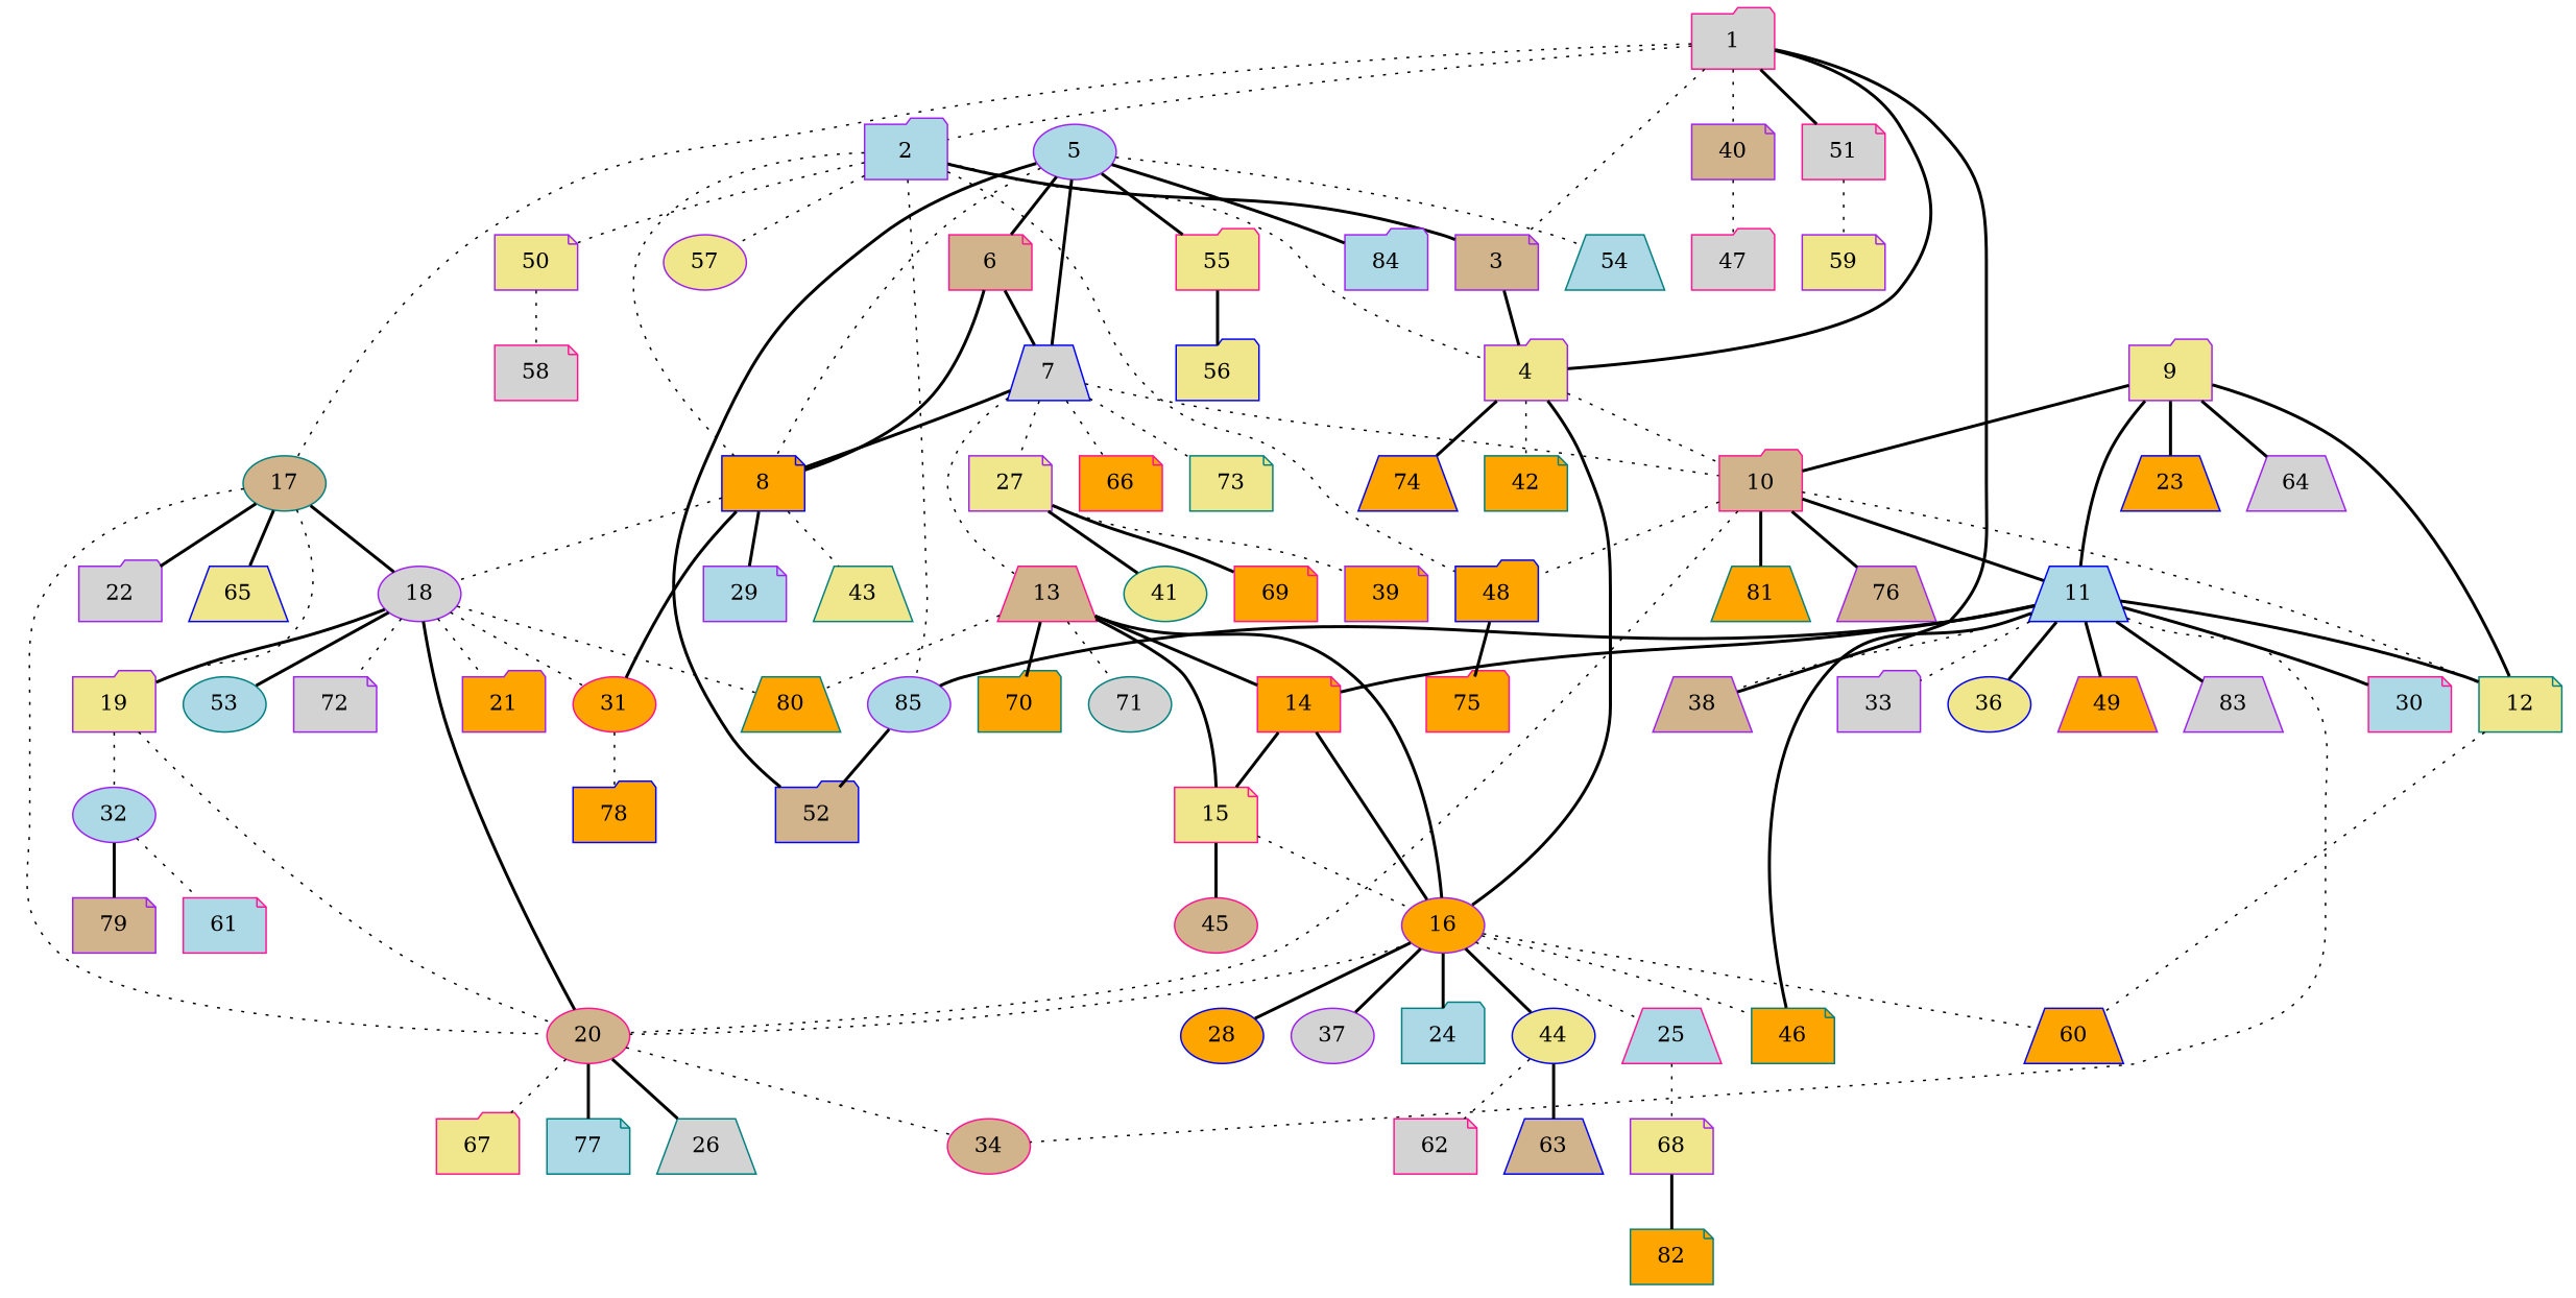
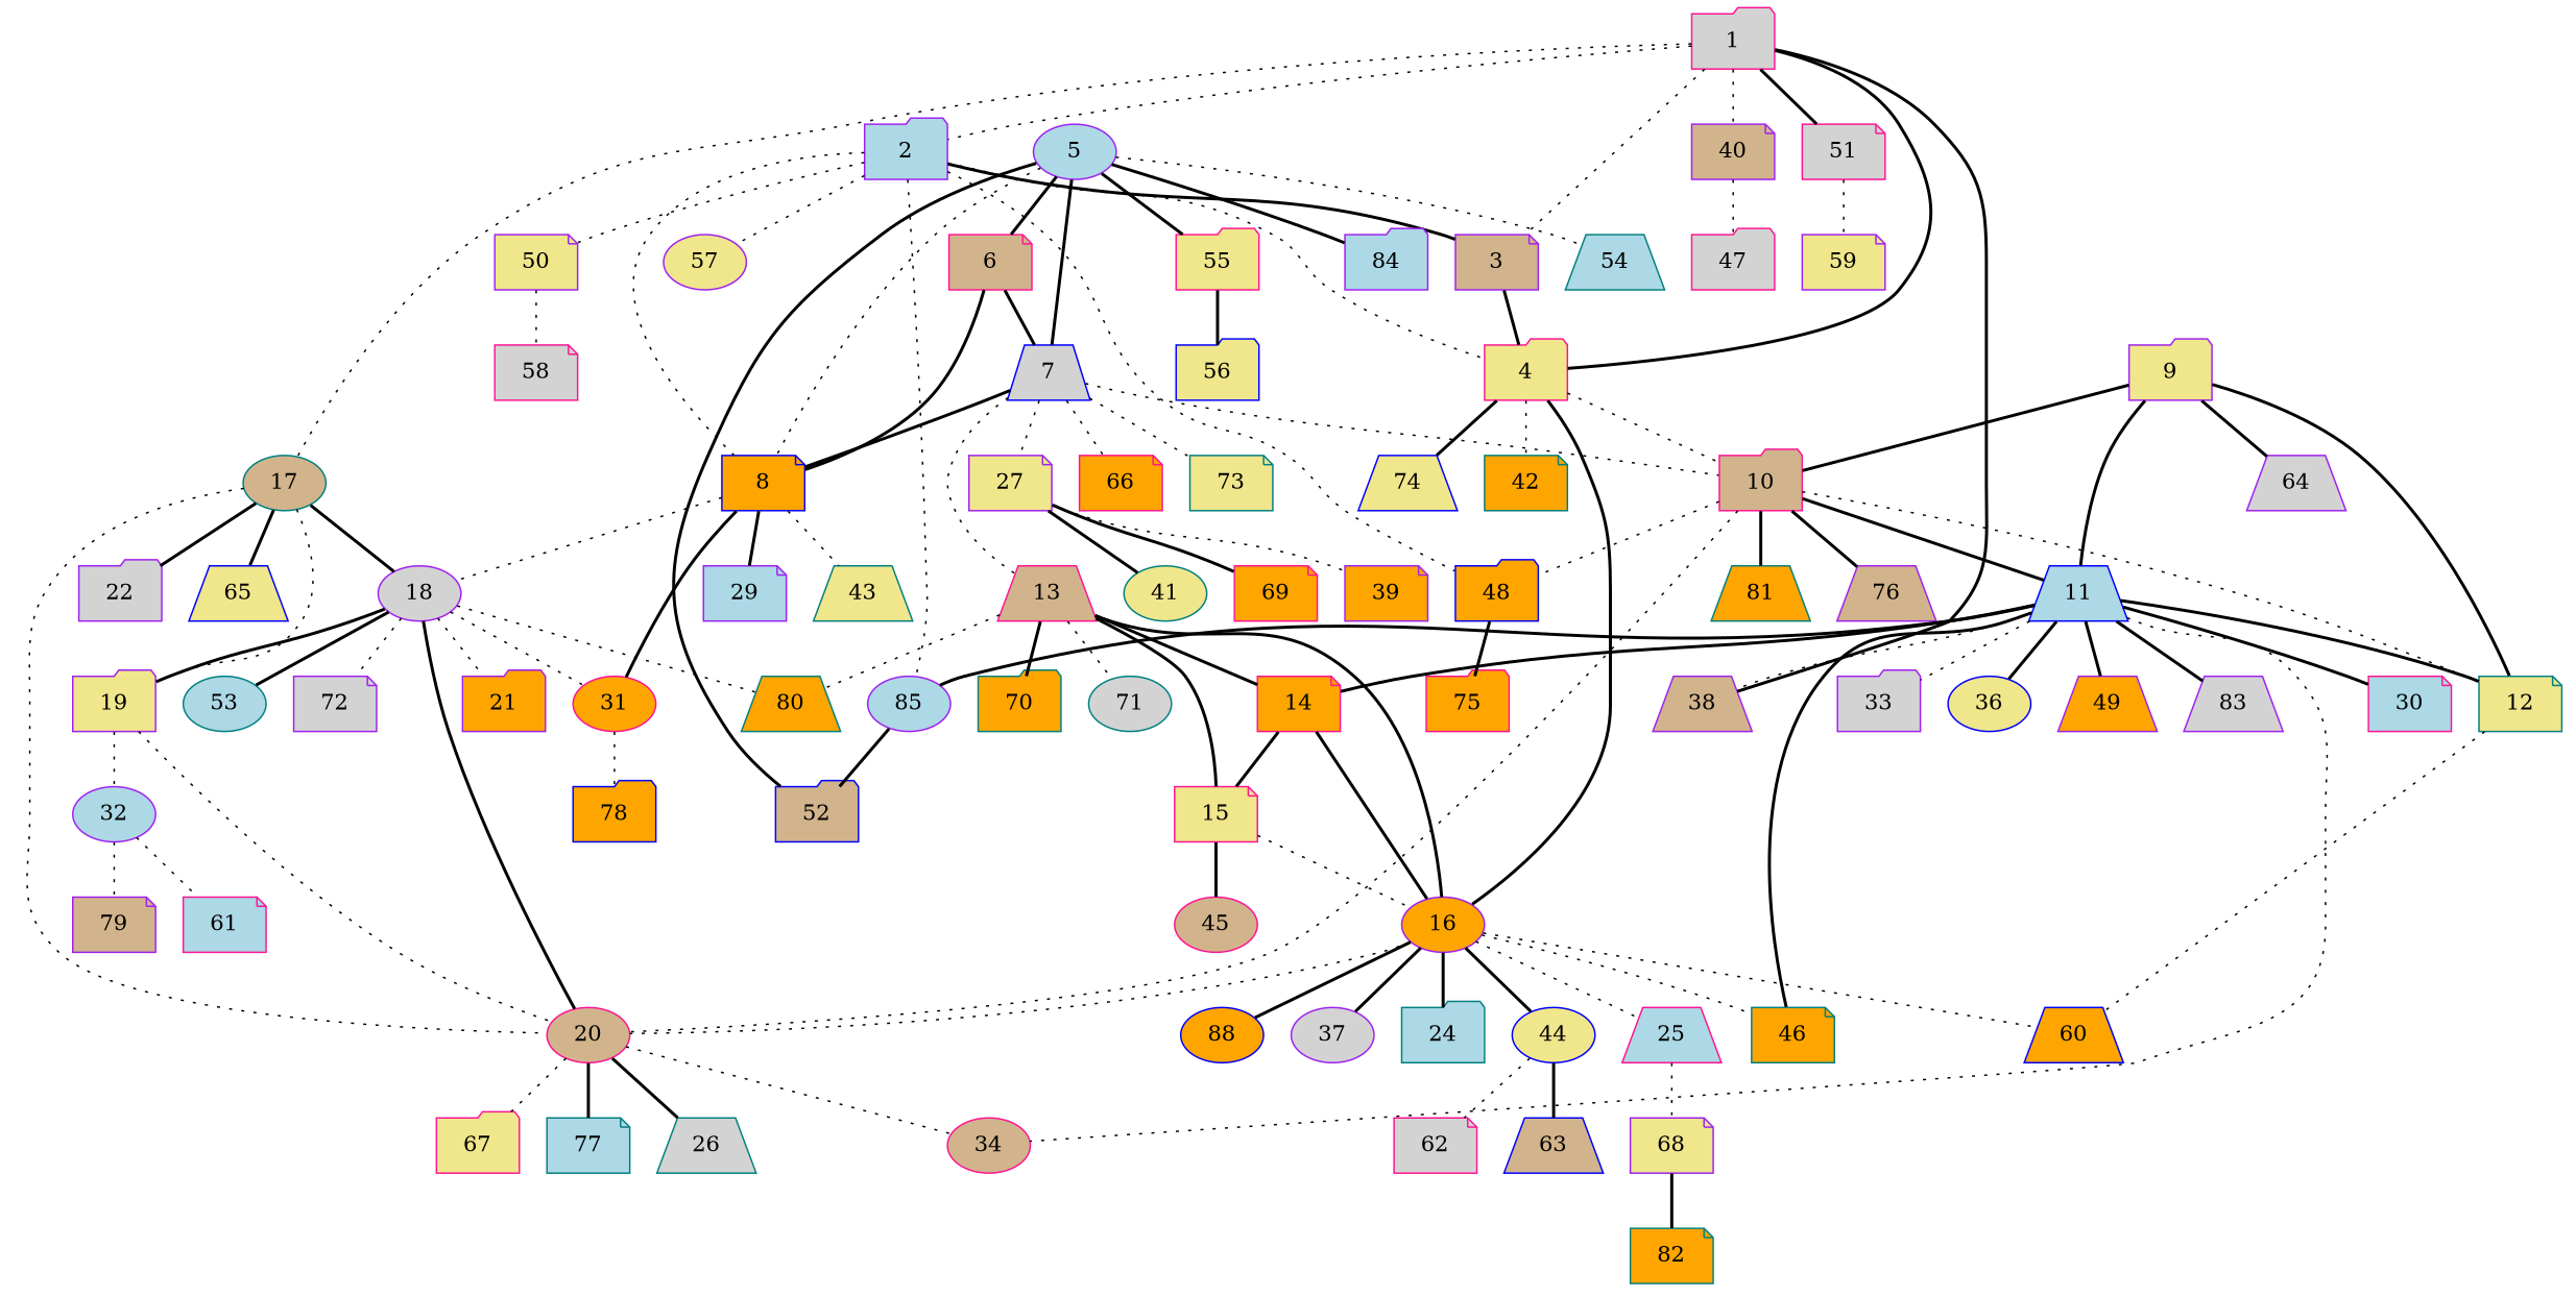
  graph {
    node [color=purple fillcolor=orange shape=note style=filled]
    edge [style=bold]
    1 [color=deeppink fillcolor=lightgrey shape=folder]
    2 [fillcolor=lightblue shape=folder]
    3 [fillcolor=tan]
-   4 [fillcolor=khaki shape=folder]
+   4 [color=deeppink fillcolor=khaki shape=folder]
    17 [color=teal fillcolor=tan shape=ellipse]
    38 [fillcolor=tan shape=trapezium]
    40 [fillcolor=tan]
    51 [color=deeppink fillcolor=lightgrey]
    8 [color=blue]
    n10 [fillcolor=lightblue label=85 shape=ellipse]
    48 [color=blue shape=folder]
    50 [fillcolor=khaki]
    57 [fillcolor=khaki shape=ellipse]
    10 [color=deeppink fillcolor=tan shape=folder]
    16 [shape=ellipse]
    42 [color=teal]
-   74 [color=blue shape=trapezium]
+   74 [color=blue fillcolor=khaki shape=trapezium]
    18 [fillcolor=lightgrey shape=ellipse]
    20 [color=deeppink fillcolor=tan shape=ellipse]
    19 [fillcolor=khaki shape=folder]
    22 [fillcolor=lightgrey shape=folder]
    65 [color=blue fillcolor=khaki shape=trapezium]
    47 [color=deeppink fillcolor=lightgrey shape=folder]
    59 [fillcolor=khaki]
    29 [fillcolor=lightblue]
    31 [color=deeppink shape=ellipse]
    43 [color=teal fillcolor=khaki shape=trapezium]
    52 [color=blue fillcolor=tan shape=folder]
    75 [color=deeppink shape=folder]
    58 [color=deeppink fillcolor=lightgrey]
    11 [color=blue fillcolor=lightblue shape=trapezium]
    12 [color=teal fillcolor=khaki]
    76 [fillcolor=tan shape=trapezium]
    81 [color=teal shape=trapezium]
    46 [color=teal]
    60 [color=blue shape=trapezium]
    24 [color=teal fillcolor=lightblue shape=folder]
    25 [color=deeppink fillcolor=lightblue shape=trapezium]
-   28 [color=blue shape=ellipse]
+   28 [color=blue shape=ellipse label=88]
    37 [fillcolor=lightgrey shape=ellipse]
    44 [color=blue fillcolor=khaki shape=ellipse]
    5 [fillcolor=lightblue shape=ellipse]
    6 [color=deeppink fillcolor=tan]
    7 [color=blue fillcolor=lightgrey shape=trapezium]
    54 [color=teal fillcolor=lightblue shape=trapezium]
    55 [color=deeppink fillcolor=khaki shape=folder]
    84 [fillcolor=lightblue shape=folder]
    13 [color=deeppink fillcolor=tan shape=trapezium]
    27 [fillcolor=khaki]
    66 [color=deeppink]
    73 [color=teal fillcolor=khaki]
    56 [color=blue fillcolor=khaki shape=folder]
    14 [color=deeppink]
    15 [color=deeppink fillcolor=khaki]
    70 [color=teal shape=folder]
    71 [color=teal fillcolor=lightgrey shape=ellipse]
    80 [color=teal shape=trapezium]
    39
    41 [color=teal fillcolor=khaki shape=ellipse]
    69 [color=deeppink]
    21 [shape=folder]
    53 [color=teal fillcolor=lightblue shape=ellipse]
    72 [fillcolor=lightgrey]
    78 [color=blue shape=folder]
    9 [fillcolor=khaki shape=folder]
-   23 [color=blue shape=trapezium]
    64 [fillcolor=lightgrey shape=trapezium]
    30 [color=deeppink fillcolor=lightblue]
    33 [fillcolor=lightgrey shape=folder]
    34 [color=deeppink fillcolor=tan shape=ellipse]
    36 [color=blue fillcolor=khaki shape=ellipse]
    49 [shape=trapezium]
    83 [fillcolor=lightgrey shape=trapezium]
    26 [color=teal fillcolor=lightgrey shape=trapezium]
    67 [color=deeppink fillcolor=khaki shape=folder]
    77 [color=teal fillcolor=lightblue]
    45 [color=deeppink fillcolor=tan shape=ellipse]
    68 [fillcolor=khaki]
    62 [color=deeppink fillcolor=lightgrey]
    63 [color=blue fillcolor=tan shape=trapezium]
    32 [fillcolor=lightblue shape=ellipse]
    61 [color=deeppink fillcolor=lightblue]
    79 [fillcolor=tan]
    82 [color=teal]
    1 -- 2 [style=dotted]
    1 -- 3 [style=dotted]
    1 -- 4
    1 -- 17 [style=dotted]
    1 -- 38
    1 -- 40 [style=dotted]
    1 -- 51
    2 -- 3
    2 -- 4 [style=dotted]
    2 -- 8 [style=dotted]
    2 -- n10 [style=dotted]
    2 -- 48 [style=dotted]
    2 -- 50 [style=dotted]
    2 -- 57 [style=dotted]
    3 -- 4
    4 -- 10 [style=dotted]
    4 -- 16
    4 -- 42 [style=dotted]
    4 -- 74
    17 -- 18
    17 -- 20 [style=dotted]
    17 -- 19 [style=dotted]
    17 -- 22
    17 -- 65
    40 -- 47 [style=dotted]
    51 -- 59 [style=dotted]
    8 -- 18 [style=dotted]
    8 -- 29
    8 -- 31
    8 -- 43 [style=dotted]
    n10 -- 52
    48 -- 75
    50 -- 58 [style=dotted]
    10 -- 48 [style=dotted]
    10 -- 20 [style=dotted]
    10 -- 11
    10 -- 12 [style=dotted]
    10 -- 76
    10 -- 81
    16 -- 20 [style=dotted]
    16 -- 46 [style=dotted]
    16 -- 60 [style=dotted]
    16 -- 24
    16 -- 25 [style=dotted]
    16 -- 28
    16 -- 37
    16 -- 44
    18 -- 20
    18 -- 19
    18 -- 31 [style=dotted]
    18 -- 80 [style=dotted]
    18 -- 21 [style=dotted]
    18 -- 53
    18 -- 72 [style=dotted]
    20 -- 34 [style=dotted]
    20 -- 26
    20 -- 67 [style=dotted]
    20 -- 77
    19 -- 20 [style=dotted]
    19 -- 32 [style=dotted]
    31 -- 78 [style=dotted]
    11 -- 38 [style=dotted]
    11 -- n10
    11 -- 12
    11 -- 46
    11 -- 14
    11 -- 30
    11 -- 33 [style=dotted]
    11 -- 34 [style=dotted]
    11 -- 36
    11 -- 49
    11 -- 83
    12 -- 60 [style=dotted]
    25 -- 68 [style=dotted]
    44 -- 62 [style=dotted]
    44 -- 63
    5 -- 8 [style=dotted]
    5 -- 52
    5 -- 6
    5 -- 7
    5 -- 54 [style=dotted]
    5 -- 55
    5 -- 84
    6 -- 8
    6 -- 7
    7 -- 8
    7 -- 10 [style=dotted]
    7 -- 13 [style=dotted]
    7 -- 27 [style=dotted]
    7 -- 66 [style=dotted]
    7 -- 73 [style=dotted]
    55 -- 56
    13 -- 16
    13 -- 14
    13 -- 15
    13 -- 70
    13 -- 71 [style=dotted]
    13 -- 80 [style=dotted]
    27 -- 39 [style=dotted]
    27 -- 41
    27 -- 69
    14 -- 16
    14 -- 15
    15 -- 16 [style=dotted]
    15 -- 45
    9 -- 10
    9 -- 11
    9 -- 12
-   9 -- 23
    9 -- 64
    68 -- 82
    32 -- 61 [style=dotted]
-   32 -- 79
+   32 -- 79 [style=dotted]
  }
